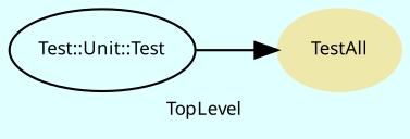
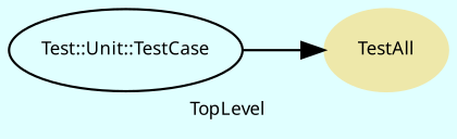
  digraph {
    bgcolor=lightcyan1
    compound=true
    fontname="Noto Sans"
    fontsize=8
    label=TopLevel
    rankdir=LR
    node [fontname="Noto Sans" fontsize=8]
    n1 [color=palegoldenrod fontcolor=black label=TestAll shape=ellipse style=filled]
-   n2 [color=black label="Test::Unit::Test"]
+   n2 [color=black label="Test::Unit::TestCase"]
    n2 -> n1 [fontname="Noto Sans"]
  }
